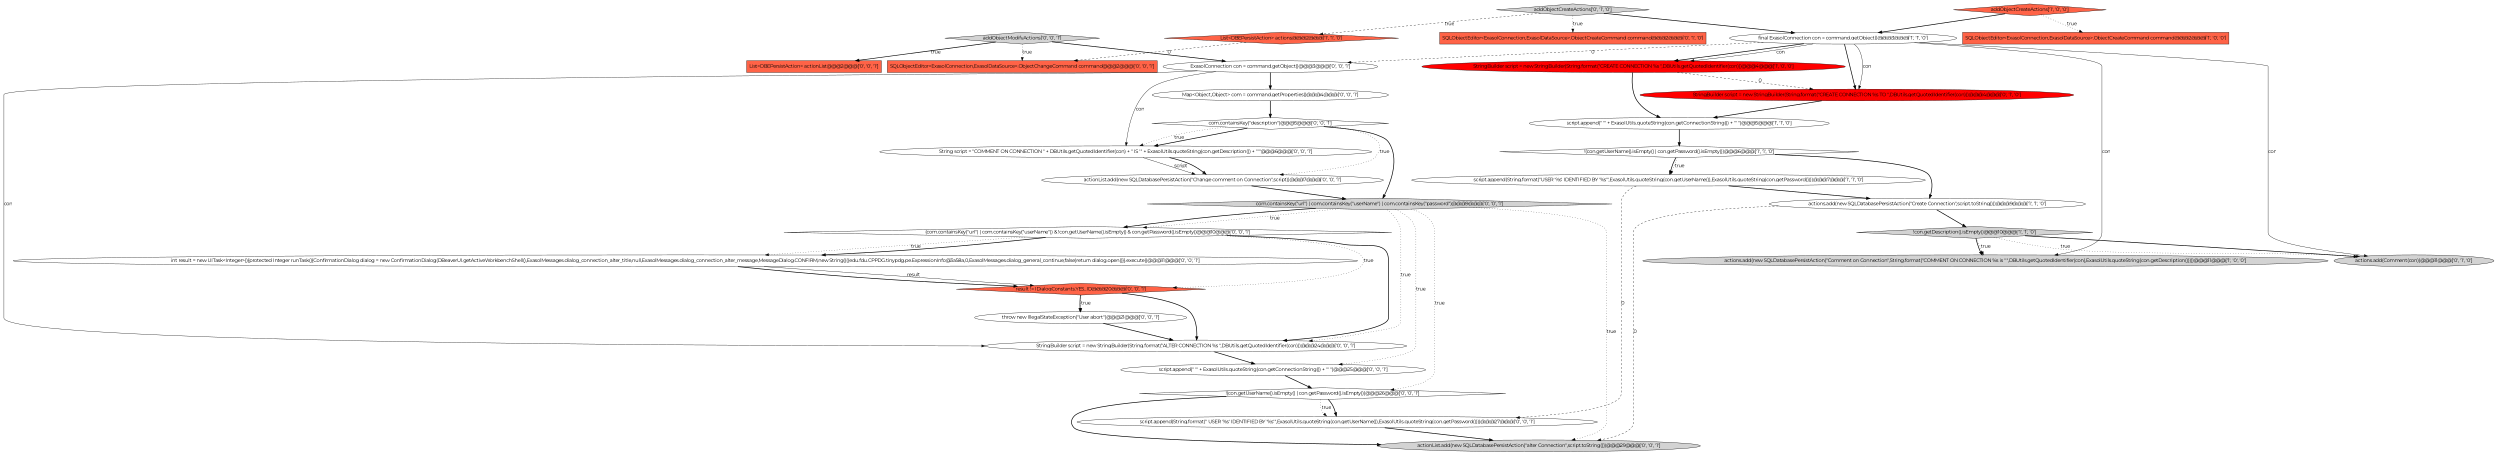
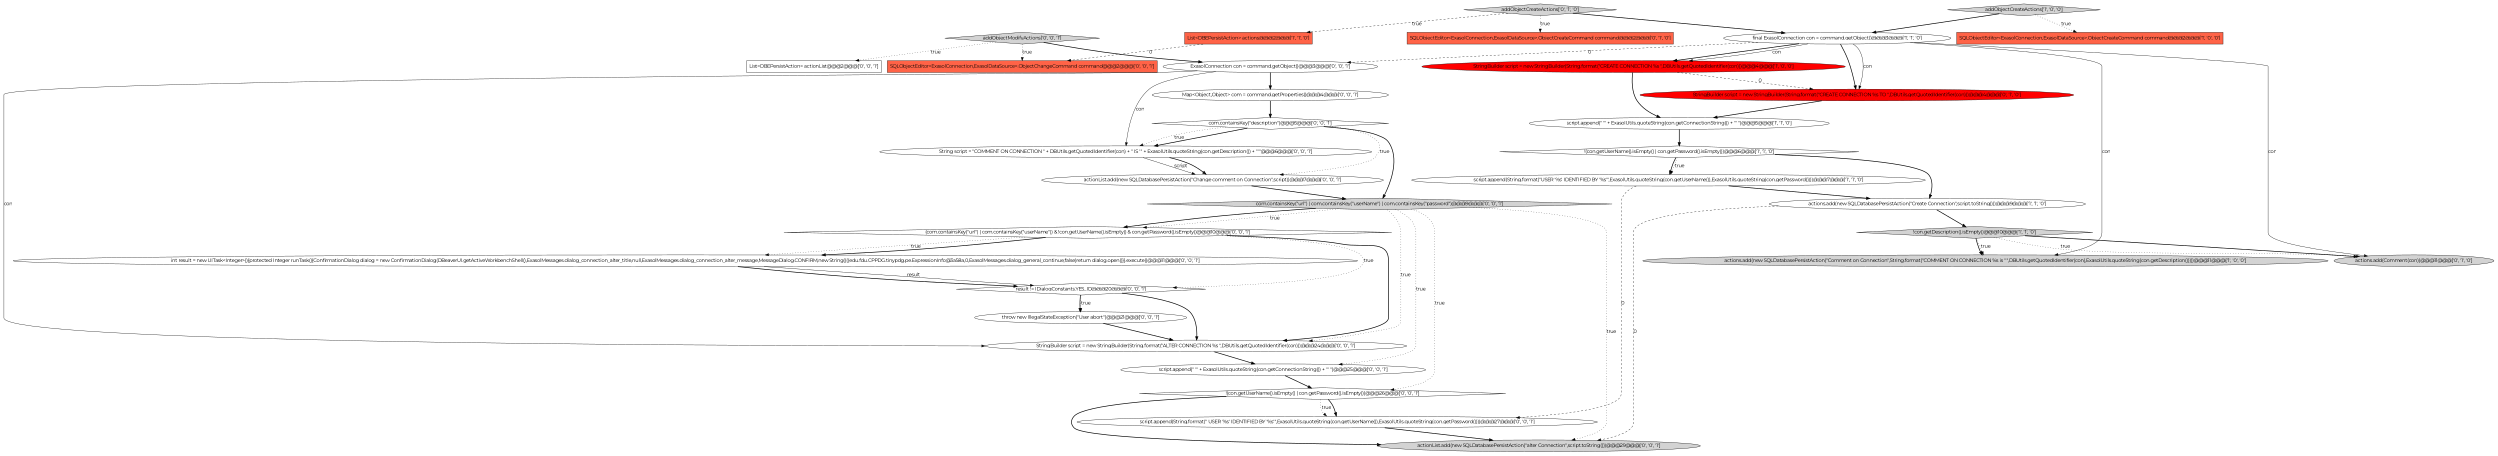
  digraph {
    fontname=Montserrat
    node [fillcolor=white fontname=Montserrat shape=ellipse style=filled]
    edge [fontname=Montserrat style=bold]
    n1 [fillcolor=lightgray label="com.containsKey(\"url\") | com.containsKey(\"userName\") | com.containsKey(\"password\")@@@9@@@['0', '0', '1']" shape=diamond]
    n2 [label="!(con.getUserName().isEmpty() | con.getPassword().isEmpty())@@@26@@@['0', '0', '1']" shape=diamond]
    n3 [label="(com.containsKey(\"url\") | com.containsKey(\"userName\")) & !con.getUserName().isEmpty() & con.getPassword().isEmpty()@@@10@@@['0', '0', '1']" shape=diamond]
    n4 [label="script.append(\" '\" + ExasolUtils.quoteString(con.getConnectionString()) + \"' \")@@@25@@@['0', '0', '1']"]
    n5 [fillcolor=lightgray label="actionList.add(new SQLDatabasePersistAction(\"alter Connection\",script.toString()))@@@29@@@['0', '0', '1']"]
    n6 [label="StringBuilder script = new StringBuilder(String.format(\"ALTER CONNECTION %s \",DBUtils.getQuotedIdentifier(con)))@@@24@@@['0', '0', '1']"]
    n7 [label="script.append(String.format(\" USER '%s' IDENTIFIED BY '%s'\",ExasolUtils.quoteString(con.getUserName()),ExasolUtils.quoteString(con.getPassword())))@@@27@@@['0', '0', '1']"]
-   n8 [fillcolor=tomato label="result != IDialogConstants.YES_ID@@@20@@@['0', '0', '1']" shape=diamond]
+   n8 [label="result != IDialogConstants.YES_ID@@@20@@@['0', '0', '1']" shape=diamond]
    n9 [label="int result = new UITask<Integer>(){protected Integer runTask(){ConfirmationDialog dialog = new ConfirmationDialog(DBeaverUI.getActiveWorkbenchShell(),ExasolMessages.dialog_connection_alter_title,null,ExasolMessages.dialog_connection_alter_message,MessageDialog.CONFIRM,new String((((edu.fdu.CPPDG.tinypdg.pe.ExpressionInfo@3a58a,0,ExasolMessages.dialog_general_continue,false)return dialog.open()}}.execute()@@@11@@@['0', '0', '1']"]
    n10 [label="actionList.add(new SQLDatabasePersistAction(\"Change comment on Connection\",script))@@@7@@@['0', '0', '1']"]
    n11 [fillcolor=tomato label="SQLObjectEditor<ExasolConnection,ExasolDataSource>.ObjectChangeCommand command@@@2@@@['0', '0', '1']" shape=box]
    n12 [label="ExasolConnection con = command.getObject()@@@3@@@['0', '0', '1']"]
    n13 [label="Map<Object,Object> com = command.getProperties()@@@4@@@['0', '0', '1']"]
    n14 [label="String script = \"COMMENT ON CONNECTION \" + DBUtils.getQuotedIdentifier(con) + \" IS '\" + ExasolUtils.quoteString(con.getDescription()) + \"'\"@@@6@@@['0', '0', '1']"]
    n15 [label="com.containsKey(\"description\")@@@5@@@['0', '0', '1']" shape=diamond]
    n16 [label="!(con.getUserName().isEmpty() | con.getPassword().isEmpty())@@@6@@@['1', '1', '0']" shape=diamond]
    n17 [label="script.append(String.format(\"USER '%s' IDENTIFIED BY '%s'\",ExasolUtils.quoteString(con.getUserName()),ExasolUtils.quoteString(con.getPassword())))@@@7@@@['1', '1', '0']"]
    n18 [label="actions.add(new SQLDatabasePersistAction(\"Create Connection\",script.toString()))@@@9@@@['1', '1', '0']"]
    n19 [fillcolor=lightgray label="!con.getDescription().isEmpty()@@@10@@@['1', '1', '0']" shape=diamond]
    n20 [fillcolor=red label="StringBuilder script = new StringBuilder(String.format(\"CREATE CONNECTION %s \",DBUtils.getQuotedIdentifier(con)))@@@4@@@['1', '0', '0']"]
    n21 [label="script.append(\" '\" + ExasolUtils.quoteString(con.getConnectionString()) + \"' \")@@@5@@@['1', '1', '0']"]
    n22 [fillcolor=red label="StringBuilder script = new StringBuilder(String.format(\"CREATE CONNECTION %s TO \",DBUtils.getQuotedIdentifier(con)))@@@4@@@['0', '1', '0']"]
    n23 [label="throw new IllegalStateException(\"User abort\")@@@21@@@['0', '0', '1']"]
    n24 [fillcolor=lightgray label="actions.add(new SQLDatabasePersistAction(\"Comment on Connection\",String.format(\"COMMENT ON CONNECTION %s is ''\",DBUtils.getQuotedIdentifier(con),ExasolUtils.quoteString(con.getDescription()))))@@@11@@@['1', '0', '0']"]
    n25 [fillcolor=lightgray label="actions.add(Comment(con))@@@11@@@['0', '1', '0']"]
-   n26 [fillcolor=tomato label="addObjectCreateActions['1', '0', '0']" shape=diamond]
+   n26 [fillcolor=lightgray label="addObjectCreateActions['1', '0', '0']" shape=diamond]
    n27 [label="final ExasolConnection con = command.getObject()@@@3@@@['1', '1', '0']"]
    n28 [fillcolor=tomato label="SQLObjectEditor<ExasolConnection,ExasolDataSource>.ObjectCreateCommand command@@@2@@@['1', '0', '0']" shape=box]
-   n29 [fillcolor=tomato label="List<DBEPersistAction> actions@@@2@@@['1', '1', '0']" shape=diamond]
+   n29 [fillcolor=tomato label="List<DBEPersistAction> actions@@@2@@@['1', '1', '0']" shape=box]
    n30 [fillcolor=lightgray label="addObjectCreateActions['0', '1', '0']" shape=diamond]
    n31 [fillcolor=tomato label="SQLObjectEditor<ExasolConnection,ExasolDataSource>.ObjectCreateCommand command@@@2@@@['0', '1', '0']" shape=box]
    n32 [fillcolor=lightgray label="addObjectModifyActions['0', '0', '1']" shape=diamond]
-   n33 [fillcolor=tomato label="List<DBEPersistAction> actionList@@@2@@@['0', '0', '1']" shape=box]
+   n33 [label="List<DBEPersistAction> actionList@@@2@@@['0', '0', '1']" shape=box]
    n1 -> n2 [label=true style=dotted]
    n1 -> n3 [label=true style=dotted]
    n1 -> n3
    n1 -> n4 [label=true style=dotted]
    n1 -> n5 [label=true style=dotted]
    n1 -> n6 [label=true style=dotted]
    n2 -> n5
    n2 -> n7
    n2 -> n7 [label=true style=dotted]
    n3 -> n6
    n3 -> n8 [label=true style=dotted]
    n3 -> n9 [label=true style=dotted]
    n3 -> n9
    n4 -> n2
    n6 -> n4
    n7 -> n5
    n8 -> n6
    n8 -> n23
    n8 -> n23 [label=true style=dotted]
    n9 -> n8 [label=result style=solid]
    n9 -> n8
    n10 -> n1
    n12 -> n6 [label=con style=solid]
    n12 -> n13
    n12 -> n14 [label=con style=solid]
    n13 -> n15
    n14 -> n10 [label=script style=solid]
    n14 -> n10
    n15 -> n1
    n15 -> n10 [label=true style=dotted]
    n15 -> n14
    n15 -> n14 [label=true style=dotted]
    n16 -> n17
    n16 -> n17 [label=true style=dotted]
    n16 -> n18
    n17 -> n7 [label=0 style=dashed]
    n17 -> n18
    n18 -> n5 [label=0 style=dashed]
    n18 -> n19
    n19 -> n24
    n19 -> n24 [label=true style=dotted]
    n19 -> n25 [label=true style=dotted]
    n19 -> n25
    n20 -> n21
    n20 -> n22 [label=0 style=dashed]
    n21 -> n16
    n22 -> n21
    n23 -> n6
    n26 -> n27
    n26 -> n28 [label=true style=dotted]
    n27 -> n12 [label=0 style=dashed]
    n27 -> n20
    n27 -> n20 [label=con style=solid]
    n27 -> n22 [label=con style=solid]
    n27 -> n22
    n27 -> n24 [label=con style=solid]
    n27 -> n25 [label=con style=solid]
    n29 -> n11 [label=0 style=dashed]
    n30 -> n27
    n30 -> n29 [label=true style=dashed]
    n30 -> n31 [label=true style=dotted]
    n32 -> n11 [label=true style=dotted]
    n32 -> n12
-   n32 -> n33 [label=true]
+   n32 -> n33 [label=true style=dotted]
  }
